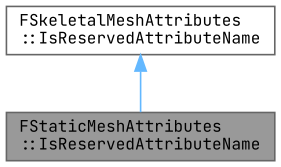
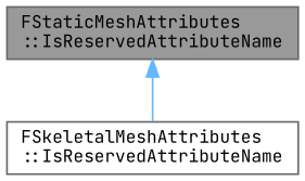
  digraph {
    rankdir=TB
    fontname="JetBrains Mono"
    node [fontname="JetBrains Mono" fontsize=10 shape=box style=filled]
    n1 [color=gray40 fillcolor=grey60 fontcolor=black height=0.2 label="FStaticMeshAttributes\l::IsReservedAttributeName" width=0.4]
    n2 [color=grey40 fillcolor=white height=0.2 label="FSkeletalMeshAttributes\l::IsReservedAttributeName" width=0.4]
-   n2 -> n1 [color=steelblue1 dir=back fontname="JetBrains Mono" fontsize=10 labelfontname=Helvetica labelfontsize=10 style=solid]
+   n1 -> n2 [color=steelblue1 dir=back fontname="JetBrains Mono" fontsize=10 labelfontname=Helvetica labelfontsize=10 style=solid]
  }
